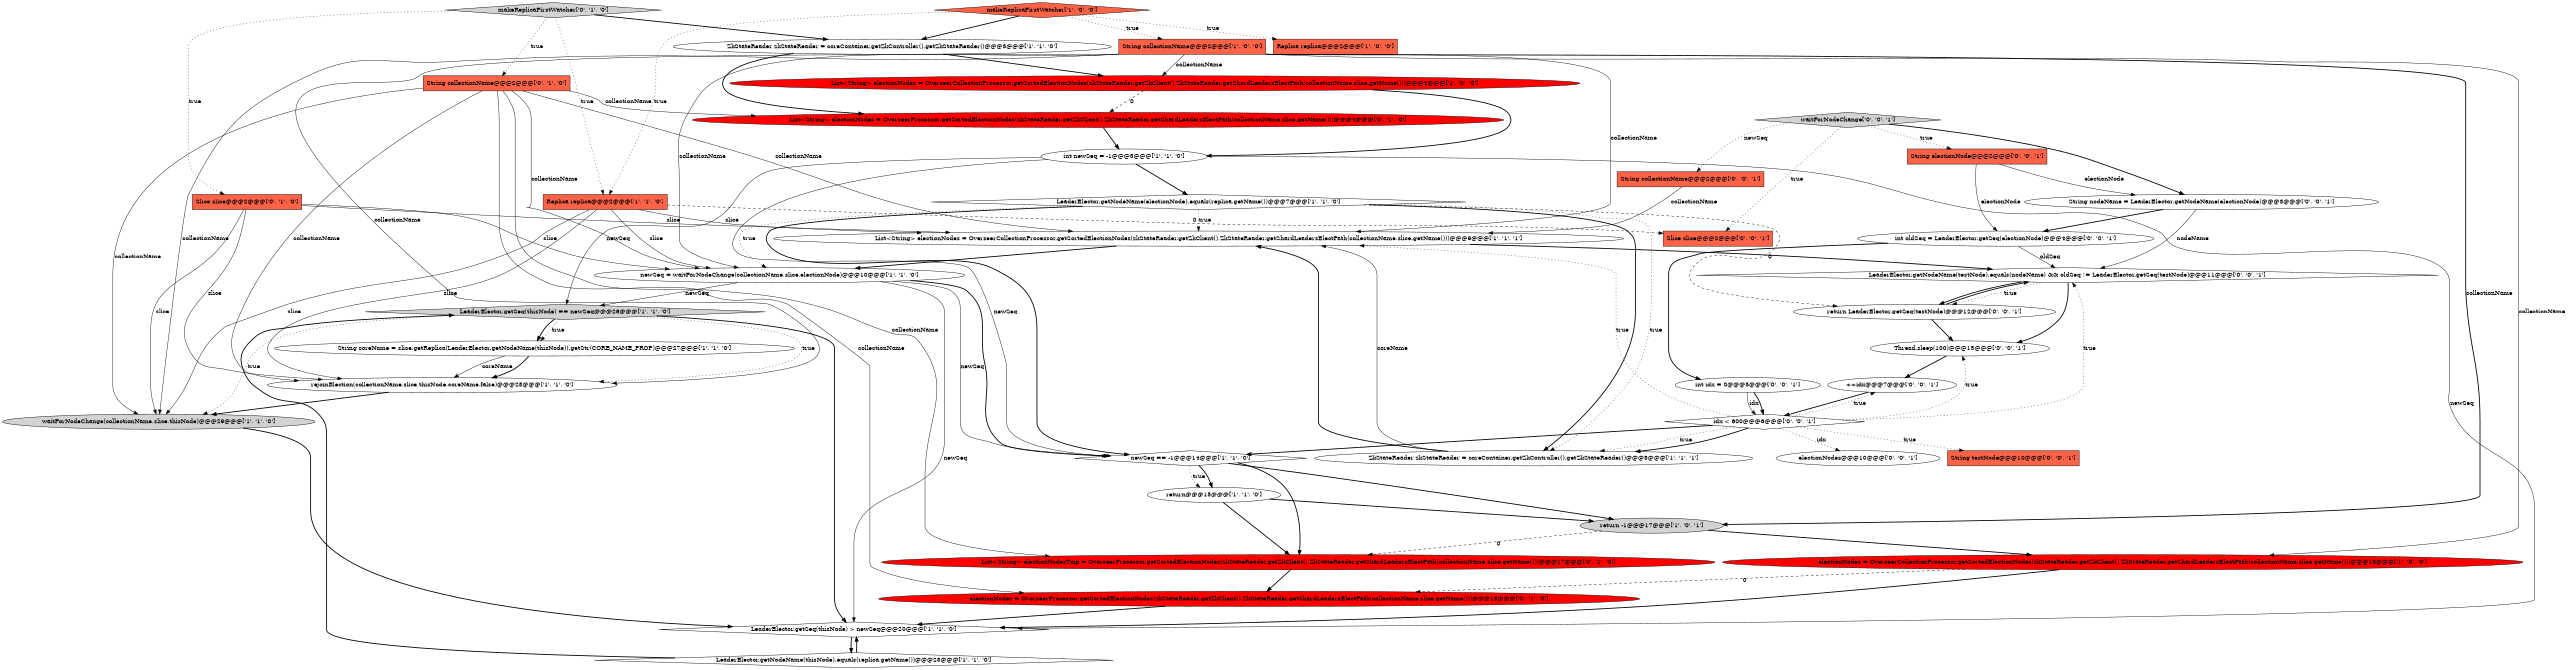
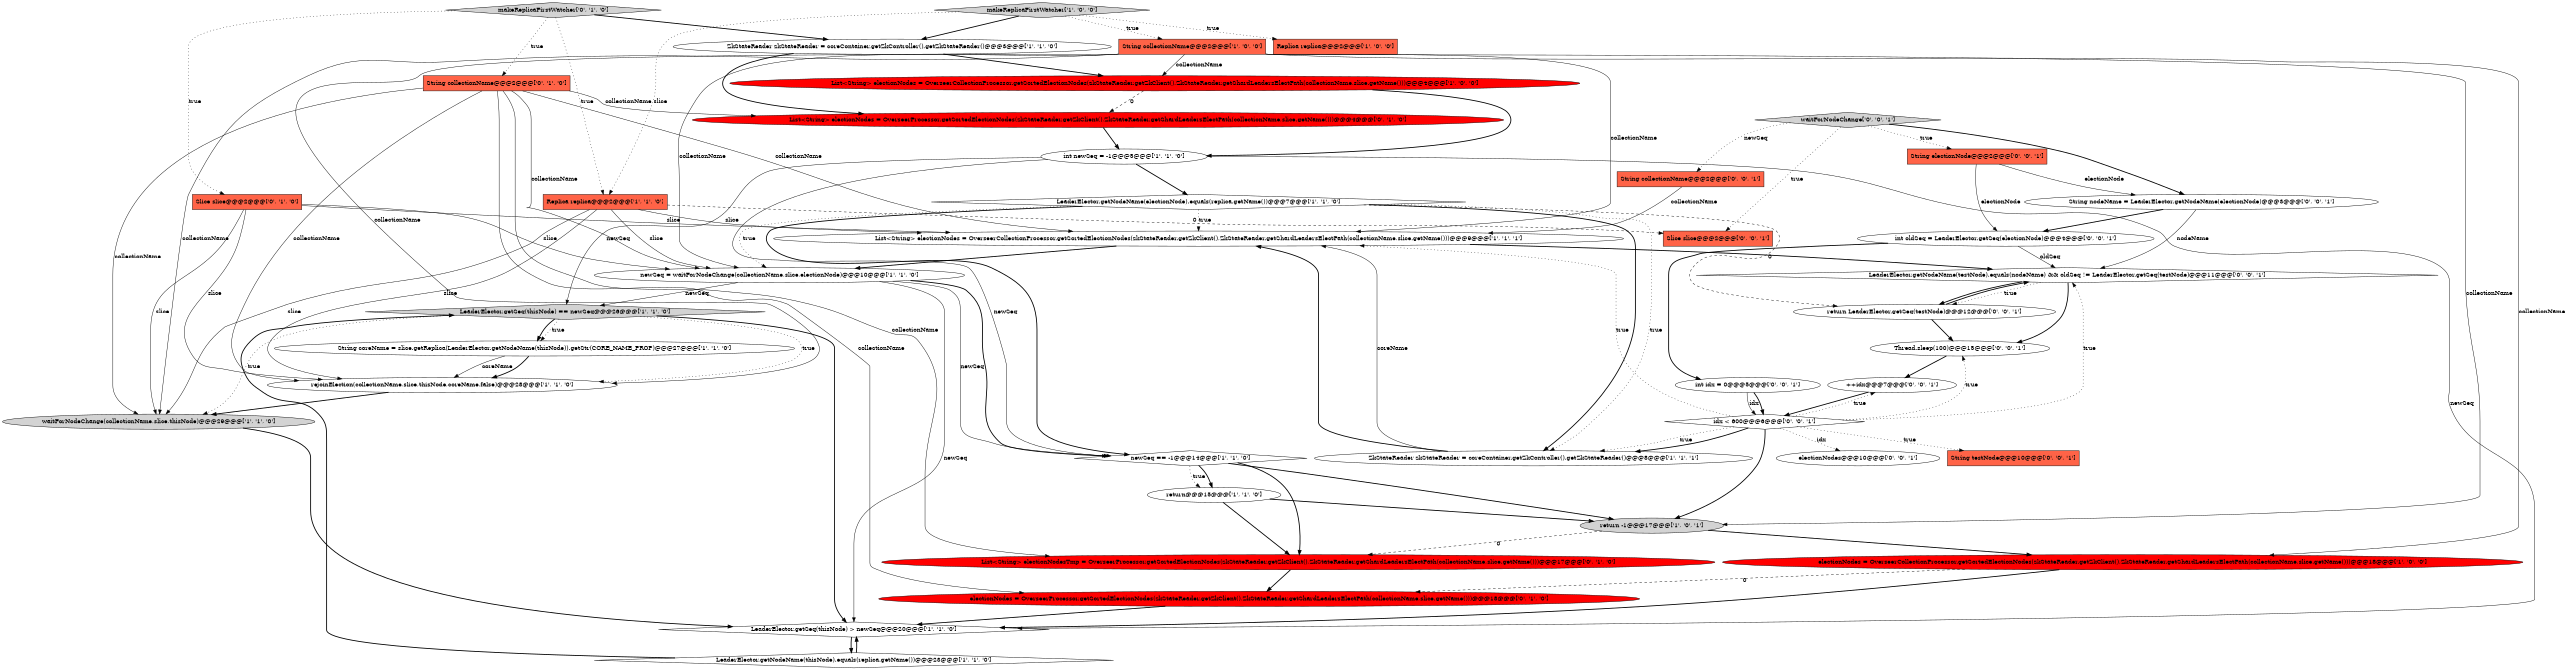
  digraph {
    node [fillcolor=white shape=ellipse style=filled]
    edge [style=bold]
    n1 [label="newSeq = waitForNodeChange(collectionName,slice,electionNode)@@@10@@@['1', '1', '0']"]
    n2 [fillcolor=lightgray label="LeaderElector.getSeq(thisNode) == newSeq@@@26@@@['1', '1', '0']" shape=diamond]
    n3 [label="newSeq == -1@@@14@@@['1', '1', '0']" shape=diamond]
    n4 [label="LeaderElector.getSeq(thisNode) > newSeq@@@20@@@['1', '1', '0']" shape=diamond]
    n5 [label="rejoinElection(collectionName,slice,thisNode,coreName,false)@@@28@@@['1', '1', '0']"]
    n6 [fillcolor=lightgray label="waitForNodeChange(collectionName,slice,thisNode)@@@29@@@['1', '1', '0']"]
    n7 [label="String coreName = slice.getReplica(LeaderElector.getNodeName(thisNode)).getStr(CORE_NAME_PROP)@@@27@@@['1', '1', '0']"]
    n8 [fillcolor=red label="List<String> electionNodesTmp = OverseerProcessor.getSortedElectionNodes(zkStateReader.getZkClient(),ZkStateReader.getShardLeadersElectPath(collectionName,slice.getName()))@@@17@@@['0', '1', '0']"]
    n9 [fillcolor=lightgray label="return -1@@@17@@@['1', '0', '1']"]
    n10 [label="return@@@15@@@['1', '1', '0']"]
    n11 [label="LeaderElector.getNodeName(thisNode).equals(replica.getName())@@@23@@@['1', '1', '0']" shape=diamond]
    n12 [fillcolor=tomato label="String testNode@@@10@@@['0', '0', '1']" shape=box]
    n13 [label="ZkStateReader zkStateReader = coreContainer.getZkController().getZkStateReader()@@@8@@@['1', '1', '1']"]
    n14 [label="List<String> electionNodes = OverseerCollectionProcessor.getSortedElectionNodes(zkStateReader.getZkClient(),ZkStateReader.getShardLeadersElectPath(collectionName,slice.getName()))@@@9@@@['1', '1', '1']"]
    n15 [label="LeaderElector.getNodeName(testNode).equals(nodeName) && oldSeq != LeaderElector.getSeq(testNode)@@@11@@@['0', '0', '1']" shape=diamond]
    n16 [fillcolor=red label="electionNodes = OverseerProcessor.getSortedElectionNodes(zkStateReader.getZkClient(),ZkStateReader.getShardLeadersElectPath(collectionName,slice.getName()))@@@18@@@['0', '1', '0']"]
    n17 [fillcolor=tomato label="Slice slice@@@2@@@['0', '0', '1']" shape=box]
    n18 [label="electionNodes@@@10@@@['0', '0', '1']"]
    n19 [label="Thread.sleep(100)@@@15@@@['0', '0', '1']"]
    n20 [label="++idx@@@7@@@['0', '0', '1']"]
    n21 [label="idx < 600@@@6@@@['0', '0', '1']" shape=diamond]
    n22 [label="LeaderElector.getNodeName(electionNode).equals(replica.getName())@@@7@@@['1', '1', '0']" shape=diamond]
    n23 [label="return LeaderElector.getSeq(testNode)@@@12@@@['0', '0', '1']"]
    n24 [fillcolor=tomato label="String collectionName@@@2@@@['0', '1', '0']" shape=box]
    n25 [fillcolor=red label="List<String> electionNodes = OverseerProcessor.getSortedElectionNodes(zkStateReader.getZkClient(),ZkStateReader.getShardLeadersElectPath(collectionName,slice.getName()))@@@4@@@['0', '1', '0']"]
    n26 [label="int newSeq = -1@@@5@@@['1', '1', '0']"]
    n27 [fillcolor=lightgray label="makeReplicaFirstWatcher['0', '1', '0']" shape=diamond]
    n28 [fillcolor=tomato label="Slice slice@@@2@@@['0', '1', '0']" shape=box]
    n29 [fillcolor=tomato label="Replica replica@@@2@@@['1', '1', '0']" shape=box]
    n30 [label="ZkStateReader zkStateReader = coreContainer.getZkController().getZkStateReader()@@@3@@@['1', '1', '0']"]
    n31 [fillcolor=red label="List<String> electionNodes = OverseerCollectionProcessor.getSortedElectionNodes(zkStateReader.getZkClient(),ZkStateReader.getShardLeadersElectPath(collectionName,slice.getName()))@@@4@@@['1', '0', '0']"]
-   n32 [fillcolor=tomato label="makeReplicaFirstWatcher['1', '0', '0']" shape=diamond]
+   n32 [fillcolor=lightgray label="makeReplicaFirstWatcher['1', '0', '0']" shape=diamond]
    n33 [fillcolor=tomato label="Replica replica@@@2@@@['1', '0', '0']" shape=box]
    n34 [fillcolor=tomato label="String collectionName@@@2@@@['1', '0', '0']" shape=box]
    n35 [fillcolor=red label="electionNodes = OverseerCollectionProcessor.getSortedElectionNodes(zkStateReader.getZkClient(),ZkStateReader.getShardLeadersElectPath(collectionName,slice.getName()))@@@18@@@['1', '0', '0']"]
    n36 [label="int oldSeq = LeaderElector.getSeq(electionNode)@@@4@@@['0', '0', '1']"]
    n37 [label="int idx = 0@@@5@@@['0', '0', '1']"]
    n38 [fillcolor=tomato label="String electionNode@@@2@@@['0', '0', '1']" shape=box]
    n39 [label="String nodeName = LeaderElector.getNodeName(electionNode)@@@3@@@['0', '0', '1']"]
    n40 [fillcolor=tomato label="String collectionName@@@2@@@['0', '0', '1']" shape=box]
    n41 [fillcolor=lightgray label="waitForNodeChange['0', '0', '1']" shape=diamond]
    n1 -> n2 [label=newSeq style=solid]
    n1 -> n3
    n1 -> n3 [label=newSeq style=solid]
    n1 -> n4 [label=newSeq style=solid]
    n2 -> n4
    n2 -> n5 [label=true style=dotted]
    n2 -> n6 [label=true style=dotted]
    n2 -> n7
    n2 -> n7 [label=true style=dotted]
    n3 -> n8
    n3 -> n9
    n3 -> n10 [label=true style=dotted]
    n3 -> n10
    n4 -> n11
    n5 -> n6
    n6 -> n4
    n7 -> n5 [label=coreName style=solid]
    n7 -> n5
    n8 -> n16
    n9 -> n8 [label=0 style=dashed]
    n9 -> n35
    n10 -> n8
    n10 -> n9
    n11 -> n2
    n11 -> n4
    n13 -> n14 [label=coreName style=solid]
    n13 -> n14
    n14 -> n1
    n14 -> n15
    n15 -> n19
    n15 -> n23 [label=true style=dotted]
    n15 -> n23
    n16 -> n4
    n19 -> n20
    n20 -> n21
-   n21 -> n3
+   n21 -> n9
    n21 -> n12 [label=true style=dotted]
    n21 -> n13
    n21 -> n13 [label=true style=dotted]
    n21 -> n14 [label=true style=dotted]
    n21 -> n15 [label=true style=dotted]
    n21 -> n18 [label=idx style=dotted]
    n21 -> n19 [label=true style=dotted]
    n21 -> n20 [label=true style=dotted]
    n22 -> n1 [label=true style=dotted]
    n22 -> n3
    n22 -> n13
    n22 -> n13 [label=true style=dotted]
    n22 -> n14 [label=true style=dotted]
    n22 -> n23 [label=0 style=dashed]
    n23 -> n15
    n23 -> n19
    n24 -> n1 [label=collectionName style=solid]
    n24 -> n5 [label=collectionName style=solid]
    n24 -> n6 [label=collectionName style=solid]
    n24 -> n8 [label=collectionName style=solid]
    n24 -> n14 [label=collectionName style=solid]
    n24 -> n16 [label=collectionName style=solid]
    n24 -> n25 [label=collectionName style=solid]
    n25 -> n26
    n26 -> n2 [label=newSeq style=solid]
    n26 -> n3 [label=newSeq style=solid]
    n26 -> n4 [label=newSeq style=solid]
    n26 -> n22
    n27 -> n24 [label=true style=dotted]
    n27 -> n28 [label=true style=dotted]
    n27 -> n29 [label=true style=dotted]
    n27 -> n30
    n28 -> n1 [label=slice style=solid]
    n28 -> n5 [label=slice style=solid]
    n28 -> n6 [label=slice style=solid]
    n28 -> n14 [label=slice style=solid]
    n29 -> n1 [label=slice style=solid]
    n29 -> n5 [label=slice style=solid]
    n29 -> n6 [label=slice style=solid]
    n29 -> n14 [label=slice style=solid]
    n29 -> n17 [label=0 style=dashed]
    n30 -> n25
    n30 -> n31
    n31 -> n25 [label=0 style=dashed]
    n31 -> n26
-   n32 -> n29 [label=true style=dotted]
+   n32 -> n29 [label=slice style=dotted]
    n32 -> n30
    n32 -> n33 [label=true style=dotted]
    n32 -> n34 [label=true style=dotted]
    n34 -> n1 [label=collectionName style=solid]
    n34 -> n5 [label=collectionName style=solid]
    n34 -> n6 [label=collectionName style=solid]
-   n34 -> n9 [label=collectionName]
+   n34 -> n9 [label=collectionName style=solid]
    n34 -> n14 [label=collectionName style=solid]
    n34 -> n31 [label=collectionName style=solid]
    n34 -> n35 [label=collectionName style=solid]
    n35 -> n4
    n35 -> n16 [label=0 style=dashed]
    n36 -> n15 [label=oldSeq style=solid]
    n36 -> n37
    n37 -> n21 [label=idx style=solid]
    n37 -> n21
    n38 -> n36 [label=electionNode style=solid]
    n38 -> n39 [label=electionNode style=solid]
    n39 -> n15 [label=nodeName style=solid]
    n39 -> n36
    n40 -> n14 [label=collectionName style=solid]
    n41 -> n17 [label=true style=dotted]
    n41 -> n38 [label=true style=dotted]
    n41 -> n39
    n41 -> n40 [label=newSeq style=dotted]
  }
